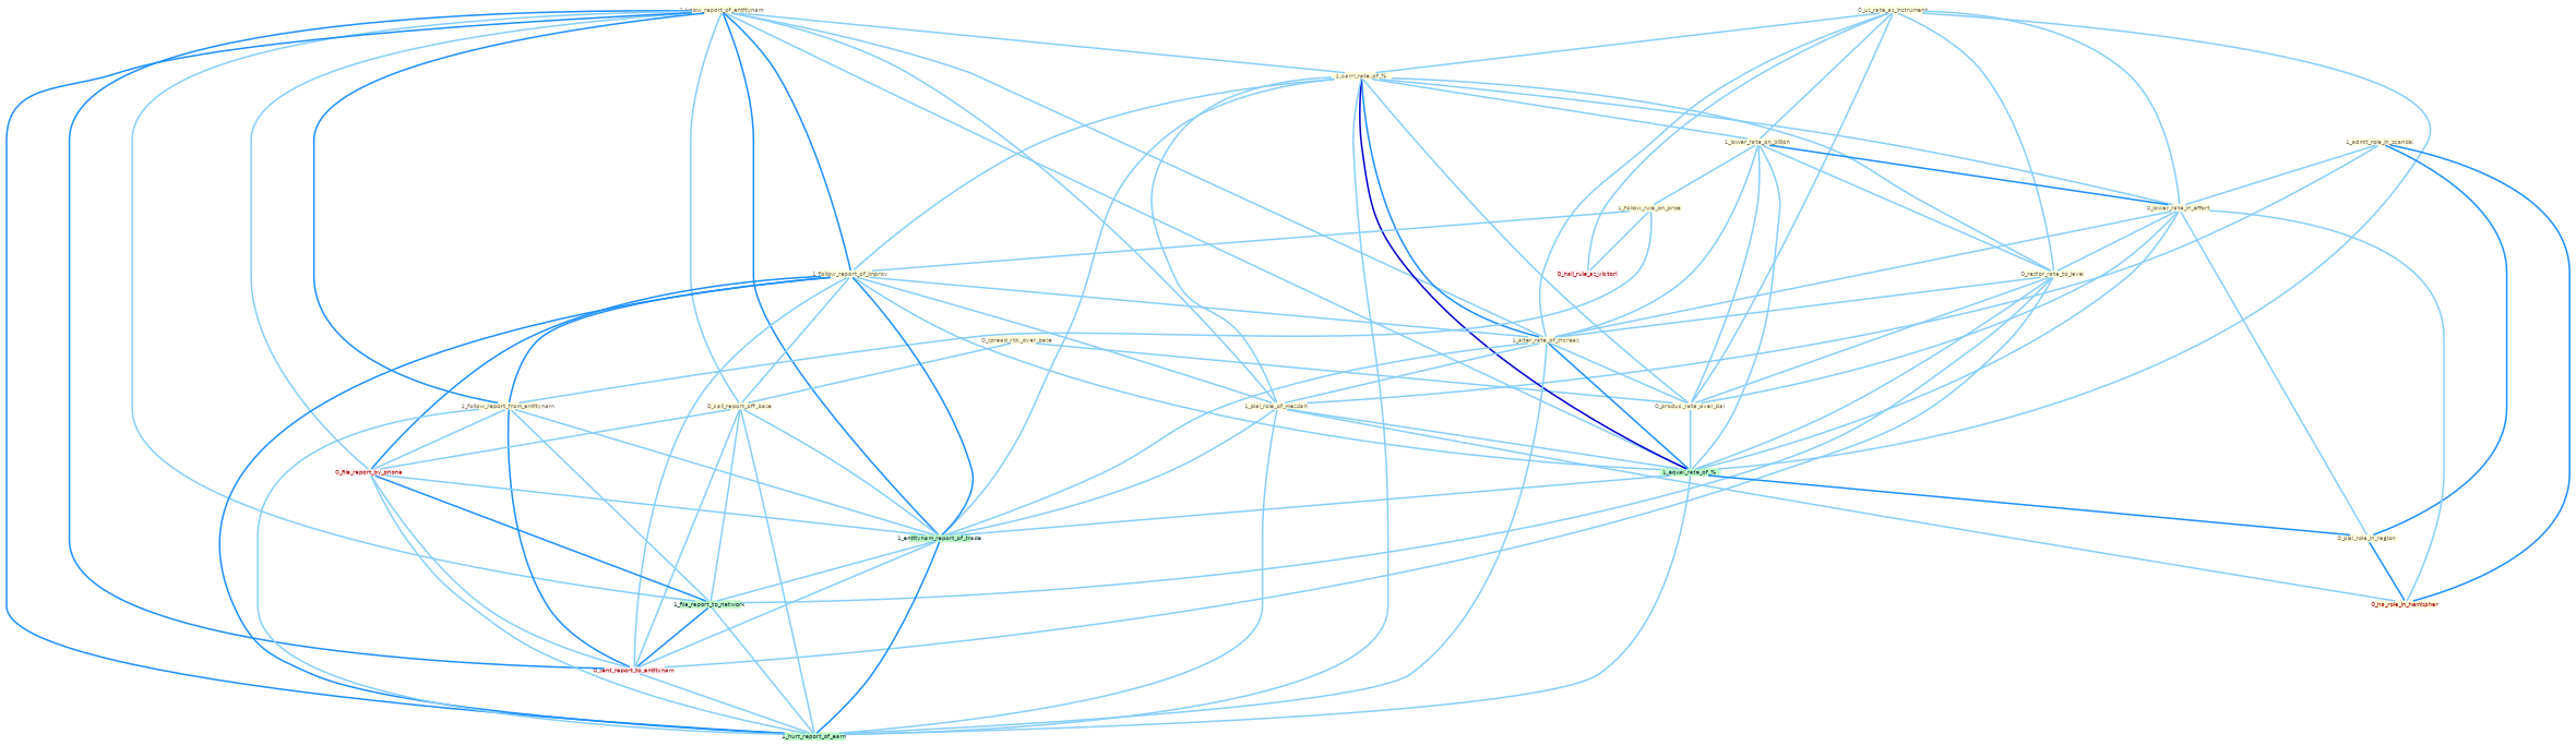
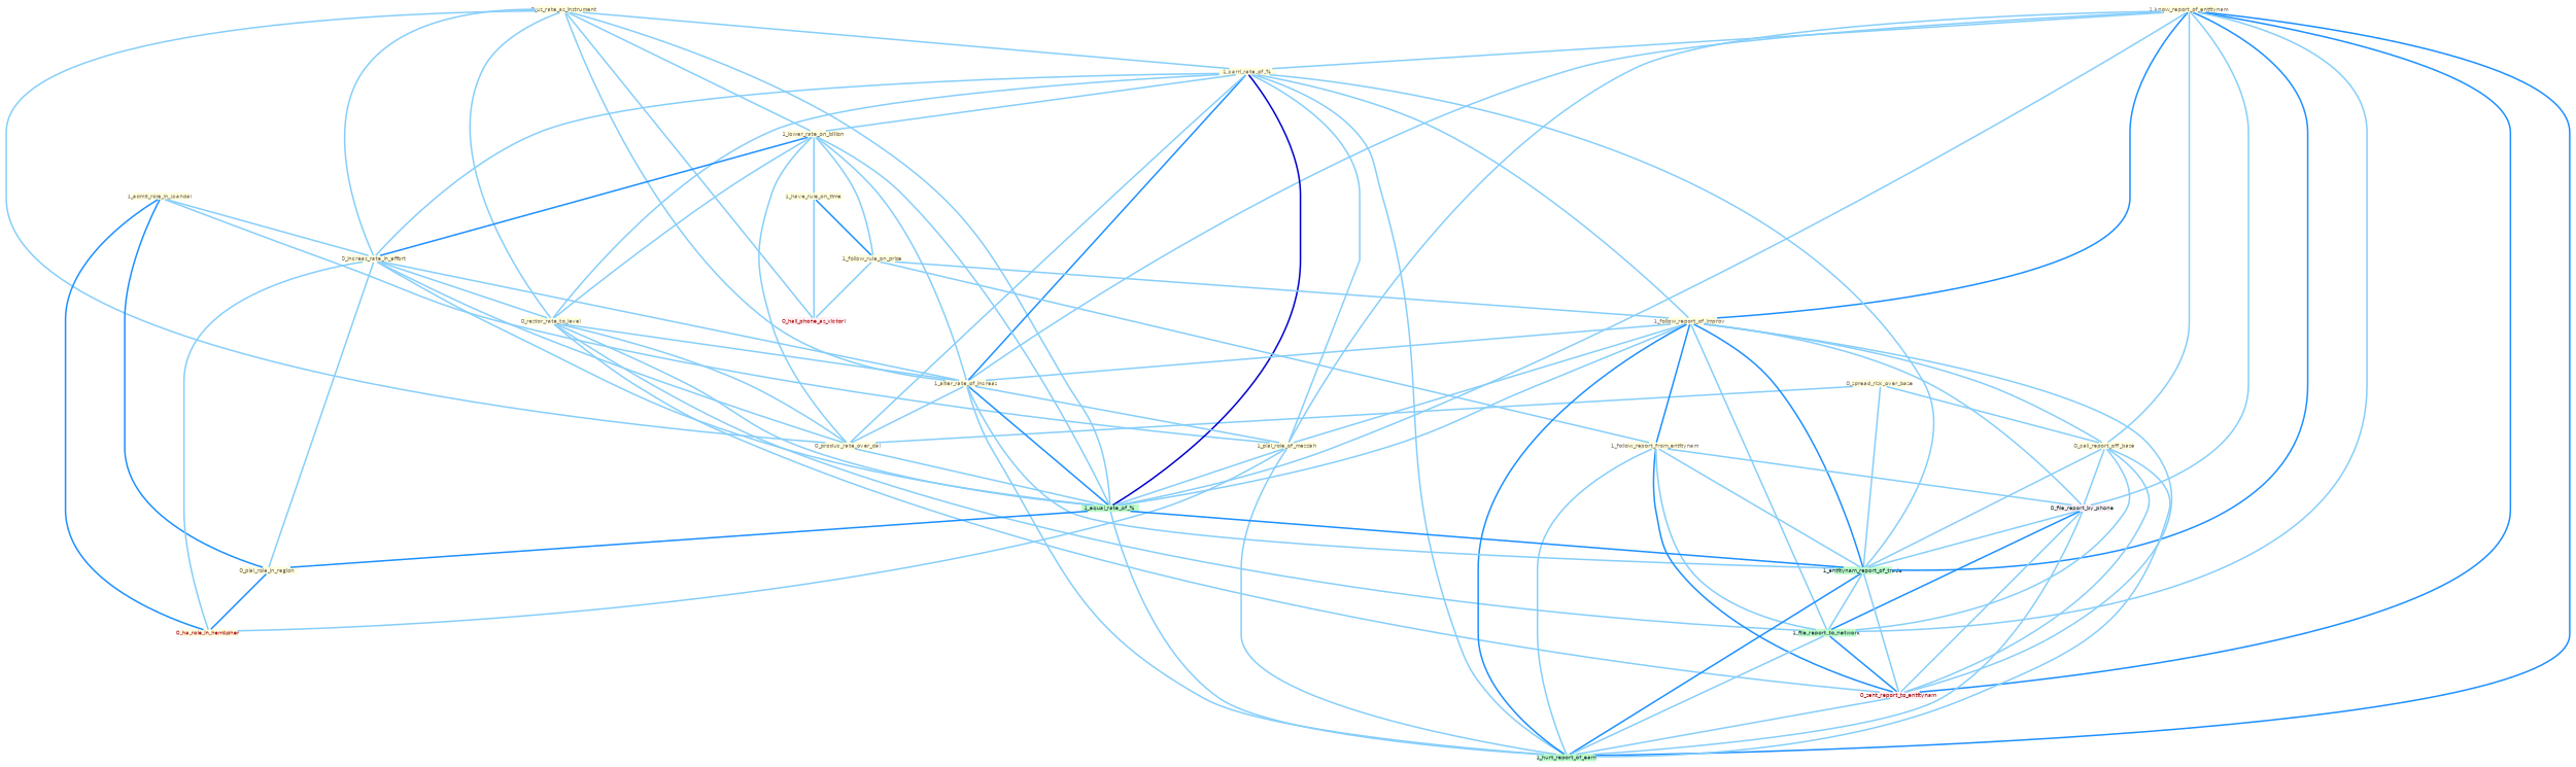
  graph {
    fontname=Lato
    node [color="#ffffe0" fixedsize=true fontcolor="#8b7d6b" fontname=Lato fontsize=4 shape=polygon style=filled]
    edge [color="#87cefa" fontname=Lato w=1]
    "0_us_rate_as_instrument " [height=.06 width=.5]
    "1_know_report_of_entitynam " [height=.06 width=.5]
    "0_spread_risk_over_base " [height=.06 width=.5]
    "1_admit_role_in_scandal " [height=.06 width=.5]
    "1_carri_rate_of_% " [height=.06 width=.5]
    "1_lower_rate_on_billion " [height=.06 width=.5]
-   "0_lower_rate_in_effort " [height=.06 width=.5]
+   "0_lower_rate_in_effort " [height=.06 width=.5 label="0_increas_rate_in_effort"]
+   "1_have_rule_on_time " [height=.06 width=.5]
    "0_restor_rate_to_level " [height=.06 width=.5]
    "1_follow_rule_on_price " [height=.06 width=.5]
    "1_follow_report_of_improv " [height=.06 width=.5]
    "1_alter_rate_of_increas " [height=.06 width=.5]
    "1_follow_report_from_entitynam " [height=.06 width=.5]
    "1_plai_role_of_messiah " [height=.06 width=.5]
    "0_call_report_off_base " [height=.06 width=.5]
    "0_plai_role_in_region " [height=.06 width=.5]
    "0_ha_role_in_hemispher " [fontcolor="#b22222" height=.06 width=.5]
    "0_produc_rate_over_dai " [height=.06 width=.5]
-   "0_file_report_by_phone " [color="#fff0f5" fontcolor="#b22222" height=.06 width=.5]
-   "0_hail_rule_as_victori " [color="#fff0f5" fontcolor="#b22222" height=.06 width=.5]
+   "0_file_report_by_phone " [color="#fff0f5" fontcolor="#2f4f4f" height=.06 width=.5]
+   "0_hail_rule_as_victori " [color="#fff0f5" fontcolor="#b22222" height=.06 width=.5 label="0_hail_phone_as_victori"]
    "0_sent_report_to_entitynam " [color="#fff0f5" fontcolor="#b22222" height=.06 width=.5]
    "1_equal_rate_of_% " [color="#BDFCC9" fontcolor="#2f4f4f" height=.06 width=.5]
    "1_entitynam_report_of_trade " [color="#BDFCC9" fontcolor="#2f4f4f" height=.06 width=.5]
    "1_file_report_to_network " [color="#BDFCC9" fontcolor="#2f4f4f" height=.06 width=.5]
    "1_hurt_report_of_earn " [color="#BDFCC9" fontcolor="#2f4f4f" height=.06 width=.5]
    subgraph sub_1 {
      "0_us_rate_as_instrument "
      "1_know_report_of_entitynam "
      "0_spread_risk_over_base "
      "1_admit_role_in_scandal "
      "1_carri_rate_of_% "
      "1_lower_rate_on_billion "
      "0_lower_rate_in_effort "
+     "1_have_rule_on_time "
      "0_restor_rate_to_level "
      "1_follow_rule_on_price "
      "1_follow_report_of_improv "
      "1_alter_rate_of_increas "
      "1_follow_report_from_entitynam "
      "1_plai_role_of_messiah "
      "0_call_report_off_base "
      "0_plai_role_in_region "
      "0_ha_role_in_hemispher "
      "0_produc_rate_over_dai "
    }
    subgraph sub_2 {
      "0_file_report_by_phone "
      "0_hail_rule_as_victori "
      "0_sent_report_to_entitynam "
    }
    "0_us_rate_as_instrument " -- "1_carri_rate_of_% "
    "0_us_rate_as_instrument " -- "1_lower_rate_on_billion "
    "0_us_rate_as_instrument " -- "0_lower_rate_in_effort "
    "0_us_rate_as_instrument " -- "0_restor_rate_to_level "
    "0_us_rate_as_instrument " -- "1_alter_rate_of_increas "
    "0_us_rate_as_instrument " -- "0_produc_rate_over_dai "
    "0_us_rate_as_instrument " -- "0_hail_rule_as_victori "
    "0_us_rate_as_instrument " -- "1_equal_rate_of_% "
    "1_know_report_of_entitynam " -- "1_carri_rate_of_% "
    "1_know_report_of_entitynam " -- "1_follow_report_of_improv " [color="#1e90ff" w=2]
    "1_know_report_of_entitynam " -- "1_alter_rate_of_increas "
-   "1_know_report_of_entitynam " -- "1_follow_report_from_entitynam " [color="#1e90ff" w=2]
    "1_know_report_of_entitynam " -- "1_plai_role_of_messiah "
    "1_know_report_of_entitynam " -- "0_call_report_off_base "
    "1_know_report_of_entitynam " -- "0_file_report_by_phone "
    "1_know_report_of_entitynam " -- "0_sent_report_to_entitynam " [color="#1e90ff" w=2]
    "1_know_report_of_entitynam " -- "1_equal_rate_of_% "
    "1_know_report_of_entitynam " -- "1_entitynam_report_of_trade " [color="#1e90ff" w=2]
    "1_know_report_of_entitynam " -- "1_file_report_to_network "
    "1_know_report_of_entitynam " -- "1_hurt_report_of_earn " [color="#1e90ff" w=2]
    "0_spread_risk_over_base " -- "0_call_report_off_base "
    "0_spread_risk_over_base " -- "0_produc_rate_over_dai "
    "1_admit_role_in_scandal " -- "0_lower_rate_in_effort "
    "1_admit_role_in_scandal " -- "1_plai_role_of_messiah "
    "1_admit_role_in_scandal " -- "0_plai_role_in_region " [color="#1e90ff" w=2]
    "1_admit_role_in_scandal " -- "0_ha_role_in_hemispher " [color="#1e90ff" w=2]
    "1_carri_rate_of_% " -- "1_lower_rate_on_billion "
    "1_carri_rate_of_% " -- "0_lower_rate_in_effort "
    "1_carri_rate_of_% " -- "0_restor_rate_to_level "
    "1_carri_rate_of_% " -- "1_follow_report_of_improv "
    "1_carri_rate_of_% " -- "1_alter_rate_of_increas " [color="#1e90ff" w=2]
    "1_carri_rate_of_% " -- "1_plai_role_of_messiah "
    "1_carri_rate_of_% " -- "0_produc_rate_over_dai "
    "1_carri_rate_of_% " -- "1_equal_rate_of_% " [color="#0000cd" w=3]
    "1_carri_rate_of_% " -- "1_entitynam_report_of_trade "
    "1_carri_rate_of_% " -- "1_hurt_report_of_earn "
    "1_lower_rate_on_billion " -- "0_lower_rate_in_effort " [color="#1e90ff" w=2]
+   "1_lower_rate_on_billion " -- "1_have_rule_on_time "
    "1_lower_rate_on_billion " -- "0_restor_rate_to_level "
    "1_lower_rate_on_billion " -- "1_follow_rule_on_price "
    "1_lower_rate_on_billion " -- "1_alter_rate_of_increas "
    "1_lower_rate_on_billion " -- "0_produc_rate_over_dai "
    "1_lower_rate_on_billion " -- "1_equal_rate_of_% "
    "0_lower_rate_in_effort " -- "0_restor_rate_to_level "
    "0_lower_rate_in_effort " -- "1_alter_rate_of_increas "
    "0_lower_rate_in_effort " -- "0_plai_role_in_region "
    "0_lower_rate_in_effort " -- "0_ha_role_in_hemispher "
    "0_lower_rate_in_effort " -- "0_produc_rate_over_dai "
    "0_lower_rate_in_effort " -- "1_equal_rate_of_% "
+   "1_have_rule_on_time " -- "1_follow_rule_on_price " [color="#1e90ff" w=2]
+   "1_have_rule_on_time " -- "0_hail_rule_as_victori "
    "0_restor_rate_to_level " -- "1_alter_rate_of_increas "
    "0_restor_rate_to_level " -- "0_produc_rate_over_dai "
    "0_restor_rate_to_level " -- "0_sent_report_to_entitynam "
    "0_restor_rate_to_level " -- "1_equal_rate_of_% "
    "0_restor_rate_to_level " -- "1_file_report_to_network "
    "1_follow_rule_on_price " -- "1_follow_report_of_improv "
    "1_follow_rule_on_price " -- "1_follow_report_from_entitynam "
    "1_follow_rule_on_price " -- "0_hail_rule_as_victori "
    "1_follow_report_of_improv " -- "1_alter_rate_of_increas "
    "1_follow_report_of_improv " -- "1_follow_report_from_entitynam " [color="#1e90ff" w=2]
    "1_follow_report_of_improv " -- "1_plai_role_of_messiah "
    "1_follow_report_of_improv " -- "0_call_report_off_base "
-   "1_follow_report_of_improv " -- "0_file_report_by_phone " [color="#1e90ff"]
+   "1_follow_report_of_improv " -- "0_file_report_by_phone "
    "1_follow_report_of_improv " -- "0_sent_report_to_entitynam "
    "1_follow_report_of_improv " -- "1_equal_rate_of_% "
    "1_follow_report_of_improv " -- "1_entitynam_report_of_trade " [color="#1e90ff" w=2]
+   "1_follow_report_of_improv " -- "1_file_report_to_network "
    "1_follow_report_of_improv " -- "1_hurt_report_of_earn " [color="#1e90ff" w=2]
    "1_alter_rate_of_increas " -- "1_plai_role_of_messiah "
    "1_alter_rate_of_increas " -- "0_produc_rate_over_dai "
    "1_alter_rate_of_increas " -- "1_equal_rate_of_% " [color="#1e90ff" w=2]
    "1_alter_rate_of_increas " -- "1_entitynam_report_of_trade "
    "1_alter_rate_of_increas " -- "1_hurt_report_of_earn "
    "1_follow_report_from_entitynam " -- "0_file_report_by_phone "
    "1_follow_report_from_entitynam " -- "0_sent_report_to_entitynam " [color="#1e90ff" w=2]
    "1_follow_report_from_entitynam " -- "1_entitynam_report_of_trade "
    "1_follow_report_from_entitynam " -- "1_file_report_to_network "
    "1_follow_report_from_entitynam " -- "1_hurt_report_of_earn "
    "1_plai_role_of_messiah " -- "0_ha_role_in_hemispher "
    "1_plai_role_of_messiah " -- "1_equal_rate_of_% "
-   "1_plai_role_of_messiah " -- "1_entitynam_report_of_trade "
+   "0_spread_risk_over_base " -- "1_entitynam_report_of_trade "
    "1_plai_role_of_messiah " -- "1_hurt_report_of_earn "
    "0_call_report_off_base " -- "0_file_report_by_phone "
    "0_call_report_off_base " -- "0_sent_report_to_entitynam "
    "0_call_report_off_base " -- "1_entitynam_report_of_trade "
    "0_call_report_off_base " -- "1_file_report_to_network "
    "0_call_report_off_base " -- "1_hurt_report_of_earn "
    "0_plai_role_in_region " -- "0_ha_role_in_hemispher " [color="#1e90ff" w=2]
    "0_produc_rate_over_dai " -- "1_equal_rate_of_% "
    "0_file_report_by_phone " -- "0_sent_report_to_entitynam "
    "0_file_report_by_phone " -- "1_entitynam_report_of_trade "
    "0_file_report_by_phone " -- "1_file_report_to_network " [color="#1e90ff" w=2]
    "0_file_report_by_phone " -- "1_hurt_report_of_earn "
    "0_sent_report_to_entitynam " -- "1_hurt_report_of_earn "
    "1_equal_rate_of_% " -- "0_plai_role_in_region " [color="#1e90ff" w=2]
-   "1_equal_rate_of_% " -- "1_entitynam_report_of_trade "
+   "1_equal_rate_of_% " -- "1_entitynam_report_of_trade " [color="#1e90ff"]
    "1_equal_rate_of_% " -- "1_hurt_report_of_earn "
    "1_entitynam_report_of_trade " -- "0_sent_report_to_entitynam "
    "1_entitynam_report_of_trade " -- "1_file_report_to_network "
    "1_entitynam_report_of_trade " -- "1_hurt_report_of_earn " [color="#1e90ff" w=2]
    "1_file_report_to_network " -- "0_sent_report_to_entitynam " [color="#1e90ff" w=2]
    "1_file_report_to_network " -- "1_hurt_report_of_earn "
  }
